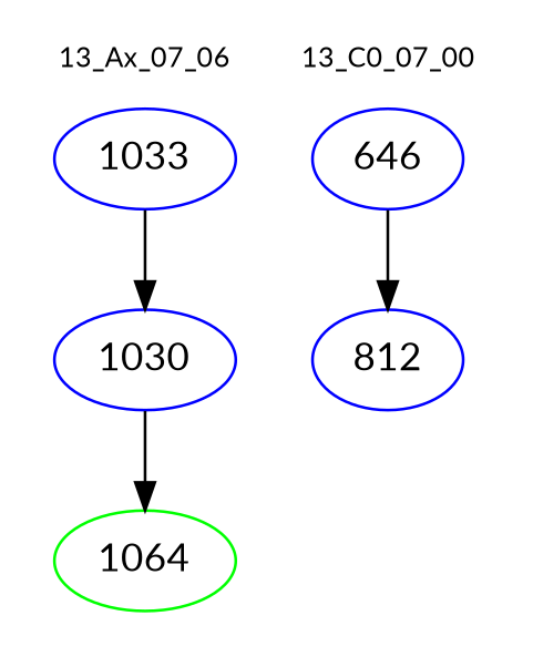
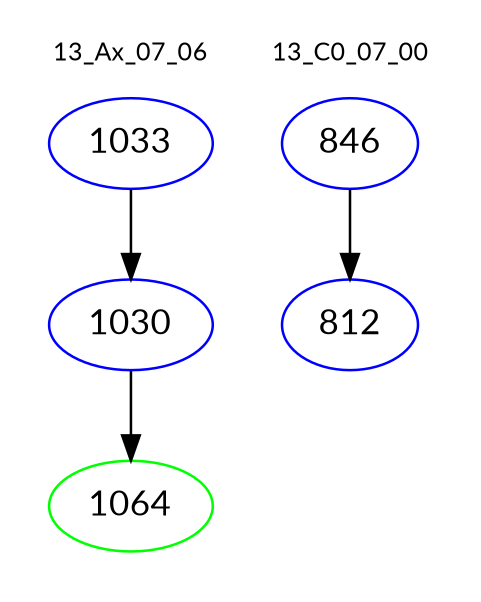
  digraph {
    fontname=Lato
    node [color=blue fontname=Lato]
    edge [color=black fontname=Lato]
    n1 [label=1033]
    n2 [label=1030]
    n3 [color=green label=1064]
-   n4 [label=646]
+   n4 [label=846]
    n5 [label=812]
    subgraph cluster_1 {
      color=white
      fontsize=10
      label="13_Ax_07_06"
      n1
      n2
      n3
    }
    subgraph cluster_2 {
      color=white
      fontsize=10
      label="13_C0_07_00"
      n4
      n5
    }
    n1 -> n2
    n2 -> n3
    n4 -> n5
  }
